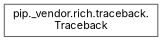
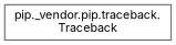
  digraph {
    rankdir=LR
    fontname=Inter
-   n1 [color=grey40 fillcolor=white fontname=Inter fontsize=10 height=0.2 label="pip._vendor.rich.traceback.\lTraceback" shape=box style=filled width=0.4]
+   n1 [color=grey40 fillcolor=white fontname=Inter fontsize=10 height=0.2 label="pip._vendor.pip.traceback.\lTraceback" shape=box style=filled width=0.4]
  }
